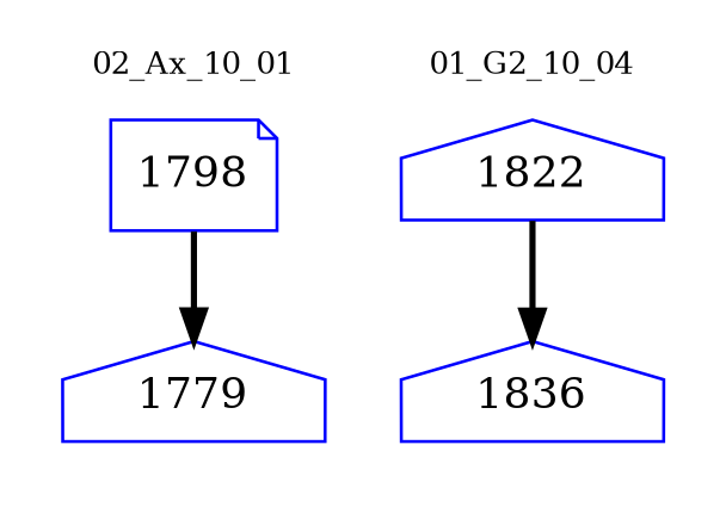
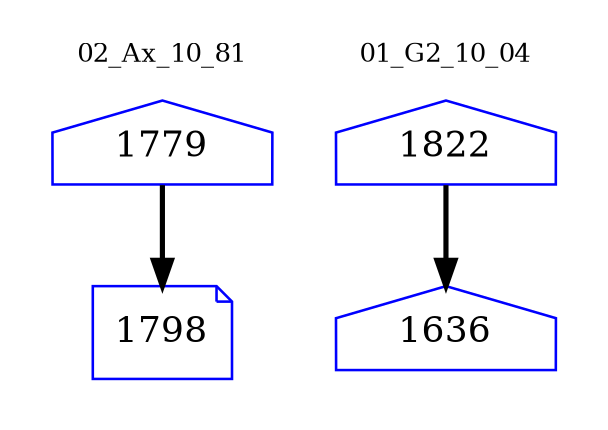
  digraph {
    node [color=blue shape=house]
    edge [color=black style=bold]
    n1 [label=1798 shape=note]
    n2 [label=1779]
    n3 [label=1822]
-   n4 [label=1836]
+   n4 [label=1636]
    subgraph cluster_1 {
      color=white
      fontsize=10
-     label="02_Ax_10_01"
+     label="02_Ax_10_81"
      n1
      n2
    }
    subgraph cluster_2 {
      color=white
      fontsize=10
      label="01_G2_10_04"
      n3
      n4
    }
-   n1 -> n2
+   n2 -> n1
    n3 -> n4
  }
